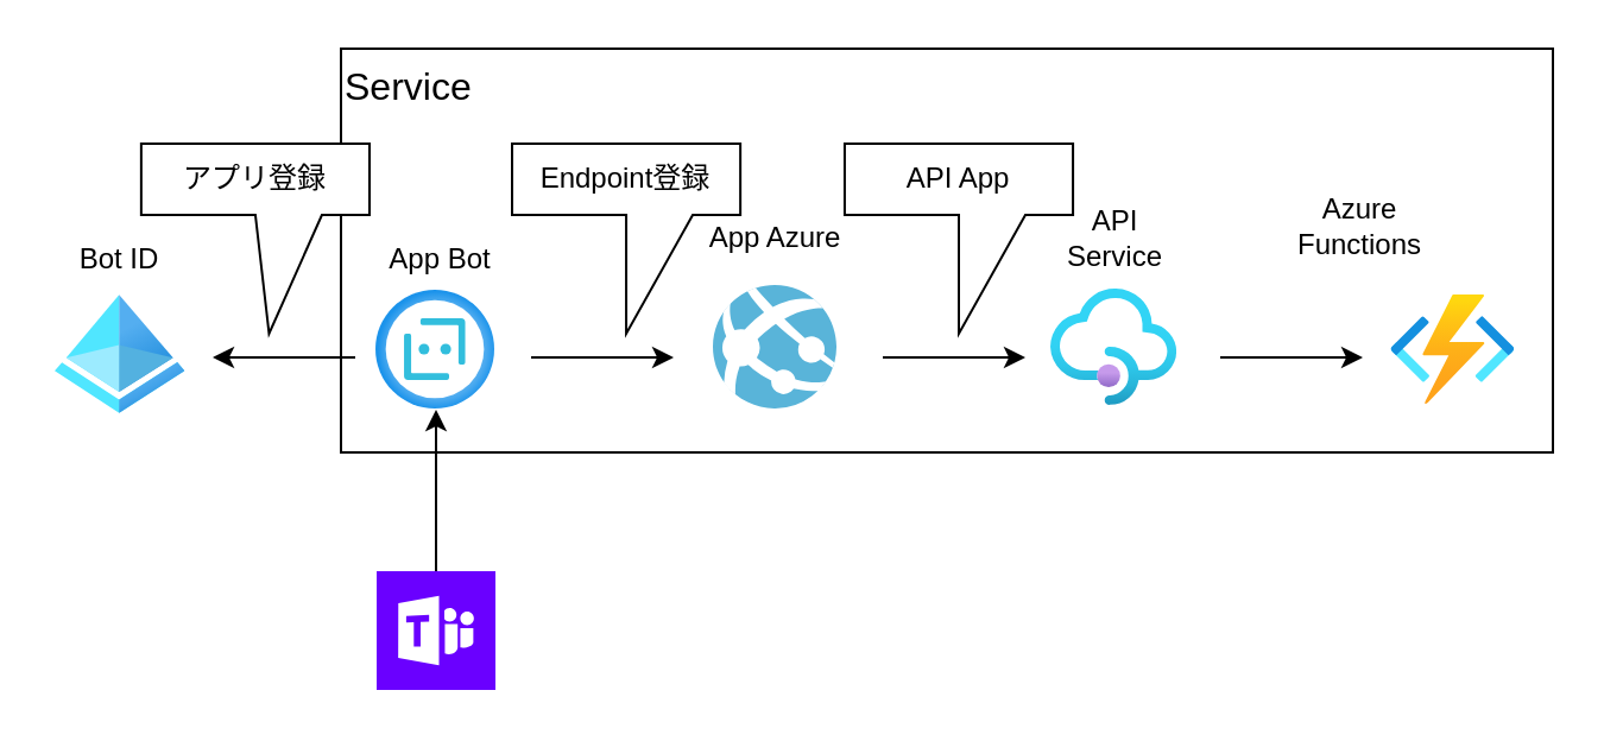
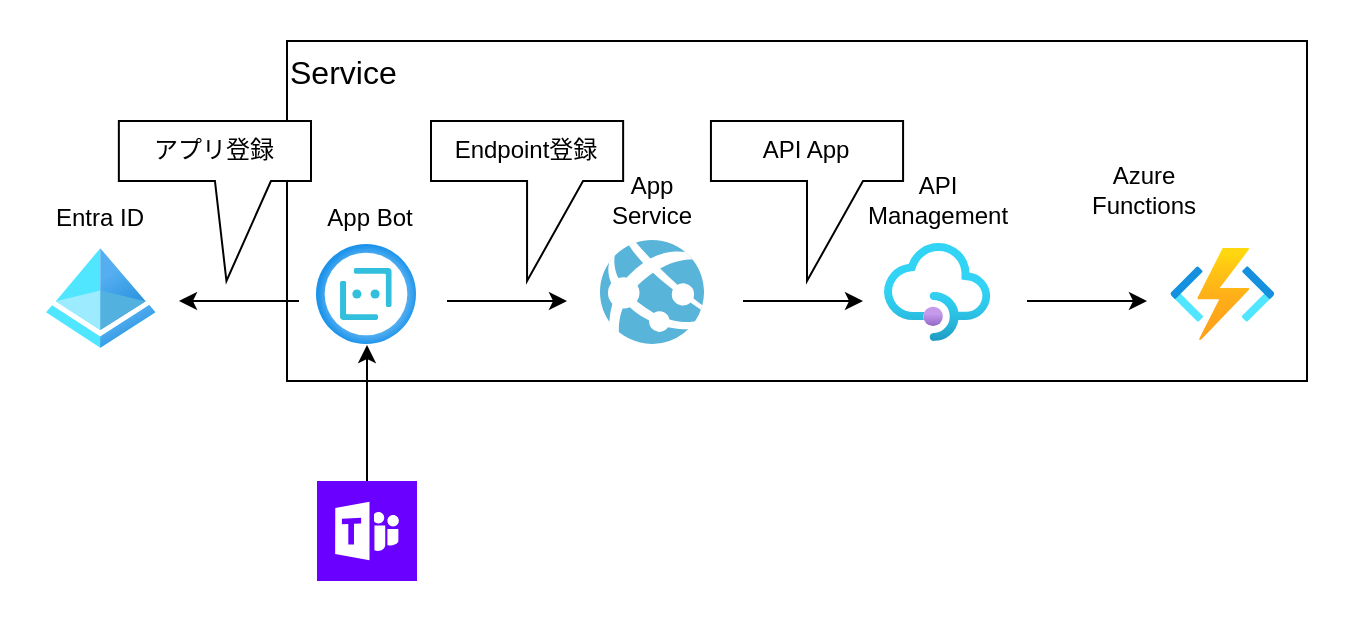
  <mxCell id="0" />
  <mxCell id="1" parent="0" />
  <mxCell id="2" value="Service" style="whiteSpace=wrap;html=1;fillColor=none;labelPosition=center;verticalLabelPosition=middle;align=left;verticalAlign=top;fontSize=16;" vertex="1" parent="1"><mxGeometry x="143" y="20" width="510" height="170" as="geometry" /></mxCell>
  <mxCell id="3" value="" style="edgeStyle=none;html=1;spacing=0;" edge="1" parent="1"><mxGeometry relative="1" as="geometry"><mxPoint x="223" y="150" as="sourcePoint" /><mxPoint x="283" y="150" as="targetPoint" /></mxGeometry></mxCell>
  <mxCell id="4" value="" style="aspect=fixed;html=1;points=[];align=center;image;fontSize=12;image=img/lib/azure2/ai_machine_learning/Bot_Services.svg;" vertex="1" parent="1"><mxGeometry x="158" y="122" width="50" height="50" as="geometry" /></mxCell>
  <mxCell id="5" value="" style="sketch=0;pointerEvents=1;shadow=0;dashed=0;html=1;strokeColor=#3700CC;fillColor=#6a00ff;labelPosition=center;verticalLabelPosition=bottom;verticalAlign=top;align=center;outlineConnect=0;shape=mxgraph.veeam2.microsoft_teams;fontColor=#ffffff;" vertex="1" parent="1"><mxGeometry x="158" y="240" width="50" height="50" as="geometry" /></mxCell>
  <mxCell id="6" value="" style="sketch=0;aspect=fixed;html=1;points=[];align=center;image;fontSize=12;image=img/lib/mscae/App_Services.svg;" vertex="1" parent="1"><mxGeometry x="300" y="120" width="52" height="52" as="geometry" /></mxCell>
  <mxCell id="7" value="" style="aspect=fixed;html=1;points=[];align=center;image;fontSize=12;image=img/lib/azure2/app_services/API_Management_Services.svg;" vertex="1" parent="1"><mxGeometry x="442" y="121.5" width="53.08" height="49" as="geometry" /></mxCell>
  <mxCell id="8" value="" style="aspect=fixed;html=1;points=[];align=center;image;fontSize=12;image=img/lib/azure2/compute/Function_Apps.svg;" vertex="1" parent="1"><mxGeometry x="585.13" y="124" width="52.13" height="46" as="geometry" /></mxCell>
  <mxCell id="9" value="App Bot" style="text;strokeColor=none;align=center;fillColor=none;html=1;verticalAlign=middle;whiteSpace=wrap;rounded=0;" vertex="1" parent="1"><mxGeometry x="155" y="94" width="60" height="30" as="geometry" /></mxCell>
- <mxCell id="10" value="App Azure" style="text;strokeColor=none;align=center;fillColor=none;html=1;verticalAlign=middle;whiteSpace=wrap;rounded=0;" vertex="1" parent="1"><mxGeometry x="296" y="85" width="60" height="30" as="geometry" /></mxCell>
- <mxCell id="11" value="API Service" style="text;strokeColor=none;align=center;fillColor=none;html=1;verticalAlign=middle;whiteSpace=wrap;rounded=0;" vertex="1" parent="1"><mxGeometry x="439.04" y="85" width="60" height="30" as="geometry" /></mxCell>
+ <mxCell id="10" value="App Service" style="text;strokeColor=none;align=center;fillColor=none;html=1;verticalAlign=middle;whiteSpace=wrap;rounded=0;" vertex="1" parent="1"><mxGeometry x="296" y="85" width="60" height="30" as="geometry" /></mxCell>
+ <mxCell id="11" value="API Management" style="text;strokeColor=none;align=center;fillColor=none;html=1;verticalAlign=middle;whiteSpace=wrap;rounded=0;" vertex="1" parent="1"><mxGeometry x="439.04" y="85" width="60" height="30" as="geometry" /></mxCell>
  <mxCell id="12" value="Azure Functions" style="text;strokeColor=none;align=center;fillColor=none;html=1;verticalAlign=middle;whiteSpace=wrap;rounded=0;" vertex="1" parent="1"><mxGeometry x="542.13" y="80" width="60" height="30" as="geometry" /></mxCell>
  <mxCell id="13" value="Endpoint登録" style="shape=callout;whiteSpace=wrap;html=1;perimeter=calloutPerimeter;position2=0.5;size=50;position=0.5;base=28;direction=east;" vertex="1" parent="1"><mxGeometry x="215" y="60" width="96.07" height="80" as="geometry" /></mxCell>
  <mxCell id="14" value="" style="aspect=fixed;html=1;points=[];align=center;image;fontSize=12;image=img/lib/azure2/identity/Azure_Active_Directory.svg;" vertex="1" parent="1"><mxGeometry x="23" y="124" width="54.69" height="50" as="geometry" /></mxCell>
  <mxCell id="15" value="" style="edgeStyle=none;html=1;spacing=0;" edge="1" parent="1"><mxGeometry relative="1" as="geometry"><mxPoint x="371" y="150" as="sourcePoint" /><mxPoint x="431" y="150" as="targetPoint" /></mxGeometry></mxCell>
  <mxCell id="16" value="" style="edgeStyle=none;html=1;spacing=0;" edge="1" parent="1"><mxGeometry relative="1" as="geometry"><mxPoint x="513" y="150" as="sourcePoint" /><mxPoint x="573" y="150" as="targetPoint" /></mxGeometry></mxCell>
  <mxCell id="17" value="" style="edgeStyle=none;html=1;spacing=0;" edge="1" parent="1" source="5" target="4"><mxGeometry relative="1" as="geometry"><mxPoint x="123" y="260" as="sourcePoint" /><mxPoint x="291" y="310" as="targetPoint" /></mxGeometry></mxCell>
  <mxCell id="18" value="API App" style="shape=callout;whiteSpace=wrap;html=1;perimeter=calloutPerimeter;position2=0.5;size=50;position=0.5;base=28;direction=east;" vertex="1" parent="1"><mxGeometry x="354.97" y="60" width="96.07" height="80" as="geometry" /></mxCell>
  <mxCell id="19" value="" style="edgeStyle=none;html=1;spacing=0;" edge="1" parent="1"><mxGeometry relative="1" as="geometry"><mxPoint x="149" y="150" as="sourcePoint" /><mxPoint x="89" y="150" as="targetPoint" /></mxGeometry></mxCell>
  <mxCell id="20" value="アプリ登録" style="shape=callout;whiteSpace=wrap;html=1;perimeter=calloutPerimeter;position2=0.56;size=50;position=0.5;base=28;direction=east;" vertex="1" parent="1"><mxGeometry x="58.93" y="60" width="96.07" height="80" as="geometry" /></mxCell>
- <mxCell id="21" value="Bot ID" style="text;strokeColor=none;align=center;fillColor=none;html=1;verticalAlign=middle;whiteSpace=wrap;rounded=0;" vertex="1" parent="1"><mxGeometry x="20.35" y="94" width="60" height="30" as="geometry" /></mxCell>
+ <mxCell id="21" value="Entra ID" style="text;strokeColor=none;align=center;fillColor=none;html=1;verticalAlign=middle;whiteSpace=wrap;rounded=0;" vertex="1" parent="1"><mxGeometry x="20.35" y="94" width="60" height="30" as="geometry" /></mxCell>
